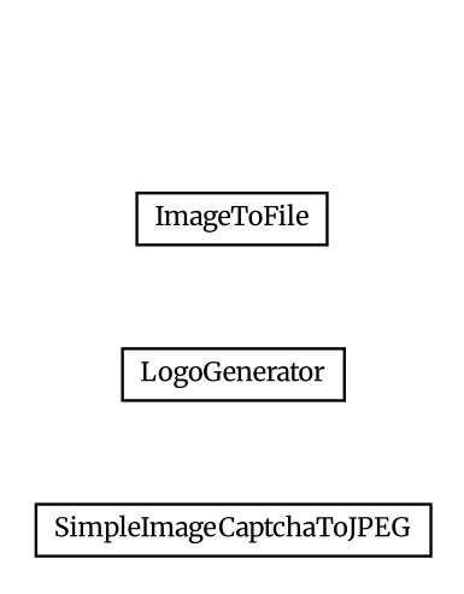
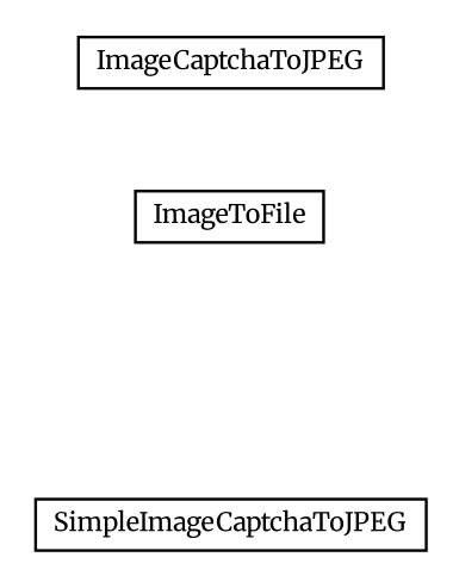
  digraph {
    rankdir=LR
    fontname=Merriweather
    node [fontcolor=black fontname=Merriweather fontsize=9.0 shape=plaintext]
    n1 [label=<<table border="0" cellborder="1" cellspacing="0" cellpadding="2" port="p" href="./SimpleImageCaptchaToJPEG.html"> 		<tr><td><table border="0" cellspacing="0" cellpadding="1"> 			<tr><td> SimpleImageCaptchaToJPEG </td></tr> 		</table></td></tr> 		</table>>]
-   n2 [label=<<table border="0" cellborder="1" cellspacing="0" cellpadding="2" port="p" href="./LogoGenerator.html"> 		<tr><td><table border="0" cellspacing="0" cellpadding="1"> 			<tr><td> LogoGenerator </td></tr> 		</table></td></tr> 		</table>>]
    n3 [label=<<table border="0" cellborder="1" cellspacing="0" cellpadding="2" port="p" href="./ImageToFile.html"> 		<tr><td><table border="0" cellspacing="0" cellpadding="1"> 			<tr><td> ImageToFile </td></tr> 		</table></td></tr> 		</table>>]
+   n4 [label=<<table border="0" cellborder="1" cellspacing="0" cellpadding="2" port="p" href="./ImageCaptchaToJPEG.html"> 		<tr><td><table border="0" cellspacing="0" cellpadding="1"> 			<tr><td> ImageCaptchaToJPEG </td></tr> 		</table></td></tr> 		</table>>]
  }
